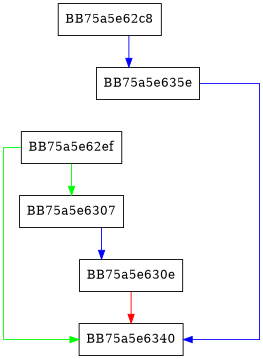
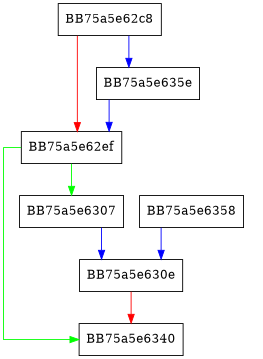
  digraph {
    splines=ortho
    node [shape=box]
    edge [color=blue]
    BB75a5e62c8
    BB75a5e635e
    BB75a5e62ef
    BB75a5e6340
    BB75a5e6307
+   BB75a5e6358
    BB75a5e630e
    BB75a5e62c8 -> BB75a5e635e
-   BB75a5e635e -> BB75a5e6340
+   BB75a5e62c8 -> BB75a5e62ef [color=red]
+   BB75a5e635e -> BB75a5e62ef
    BB75a5e62ef -> BB75a5e6340 [color=green]
    BB75a5e62ef -> BB75a5e6307 [color=green]
    BB75a5e6307 -> BB75a5e630e
+   BB75a5e6358 -> BB75a5e630e
    BB75a5e630e -> BB75a5e6340 [color=red]
  }
